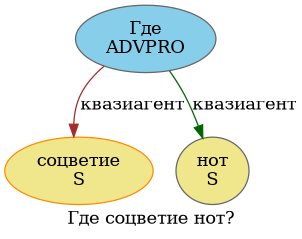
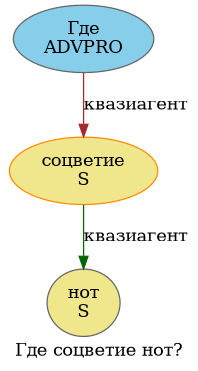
  digraph {
    label="Где соцветие нот?"
    node [color=gray40 fillcolor=khaki penwidth=1 shape=ellipse style=filled]
    n1 [fillcolor=skyblue label="Где\nADVPRO"]
    n2 [color=darkorange label="соцветие\nS"]
    n3 [label="нот\nS"]
    n1 -> n2 [color=brown label="квазиагент"]
-   n1 -> n3 [color=darkgreen label="квазиагент"]
+   n2 -> n3 [color=darkgreen label="квазиагент"]
  }
